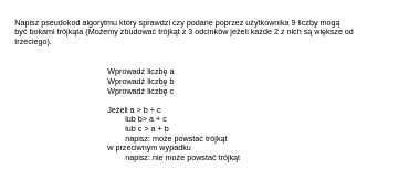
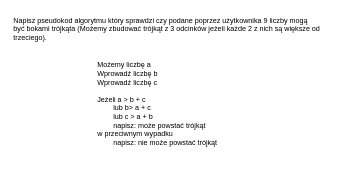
  <mxCell id="0" />
  <mxCell id="1" parent="0" />
  <mxCell id="2" value="Napisz pseudokod algorytmu który sprawdzi czy podane poprzez użytkownika 9 liczby mogą&#10;być bokami trójkąta (Możemy zbudować trójkąt z 3 odcinków jeżeli każde 2 z nich są większe od&#10;trzeciego)." style="text;whiteSpace=wrap;html=1;" vertex="1" parent="1"><mxGeometry x="20" y="20" width="560" height="70" as="geometry" /></mxCell>
- <mxCell id="3" value="Wprowadź liczbę a&lt;br&gt;Wprowadź liczbę b&lt;br&gt;Wprowadź liczbę c&lt;br&gt;&lt;br&gt;Jeżeli a &amp;gt; b + c&lt;br&gt;&lt;span style=&quot;white-space: pre;&quot;&gt;&#09;&lt;/span&gt;lub b&amp;gt; a + c&lt;br&gt;&lt;span style=&quot;white-space: pre;&quot;&gt;&#09;&lt;/span&gt;lub c &amp;gt; a + b&lt;br&gt;&lt;span style=&quot;white-space: pre;&quot;&gt;&#09;&lt;/span&gt;napisz: może powstać trójkąt&lt;br&gt;w przeciwnym wypadku&lt;br&gt;&lt;span style=&quot;white-space: pre;&quot;&gt;&#09;&lt;/span&gt;napisz: nie może powstać trójkąt&amp;nbsp;&lt;br&gt;&lt;br&gt;" style="text;html=1;align=left;verticalAlign=middle;resizable=0;points=[];autosize=1;strokeColor=none;fillColor=none;" vertex="1" parent="1"><mxGeometry x="160" y="95" width="230" height="170" as="geometry" /></mxCell>
+ <mxCell id="3" value="Możemy liczbę a&lt;br&gt;Wprowadź liczbę b&lt;br&gt;Wprowadź liczbę c&lt;br&gt;&lt;br&gt;Jeżeli a &amp;gt; b + c&lt;br&gt;&lt;span style=&quot;white-space: pre;&quot;&gt;&#09;&lt;/span&gt;lub b&amp;gt; a + c&lt;br&gt;&lt;span style=&quot;white-space: pre;&quot;&gt;&#09;&lt;/span&gt;lub c &amp;gt; a + b&lt;br&gt;&lt;span style=&quot;white-space: pre;&quot;&gt;&#09;&lt;/span&gt;napisz: może powstać trójkąt&lt;br&gt;w przeciwnym wypadku&lt;br&gt;&lt;span style=&quot;white-space: pre;&quot;&gt;&#09;&lt;/span&gt;napisz: nie może powstać trójkąt&amp;nbsp;&lt;br&gt;&lt;br&gt;" style="text;html=1;align=left;verticalAlign=middle;resizable=0;points=[];autosize=1;strokeColor=none;fillColor=none;" vertex="1" parent="1"><mxGeometry x="160" y="95" width="230" height="170" as="geometry" /></mxCell>
